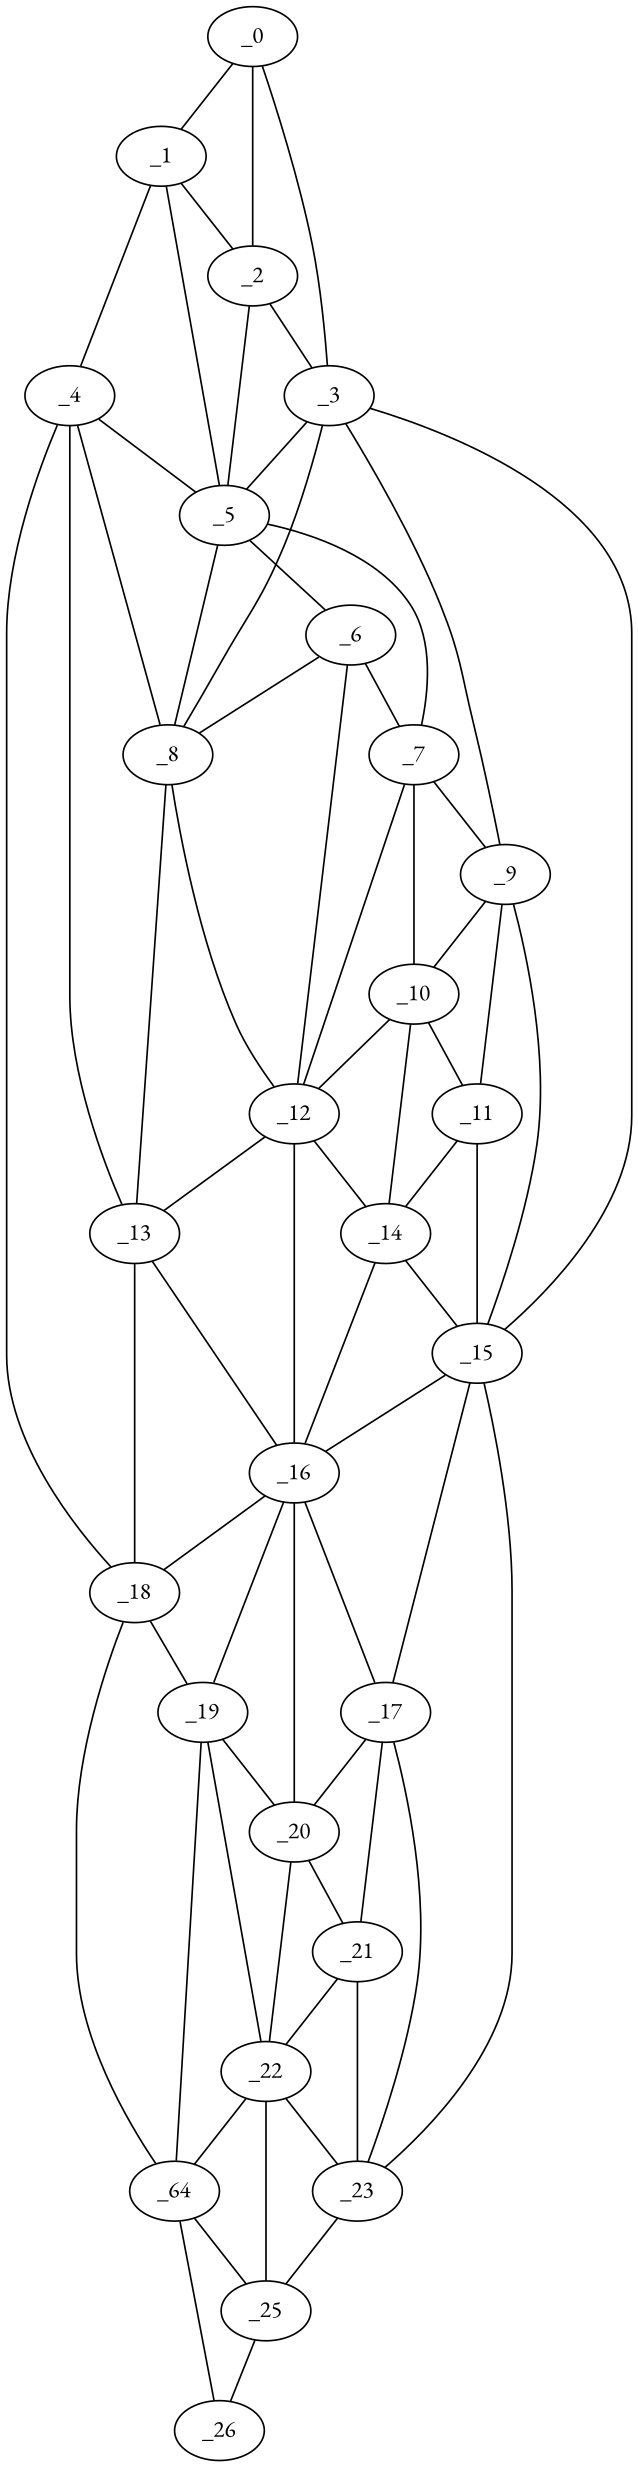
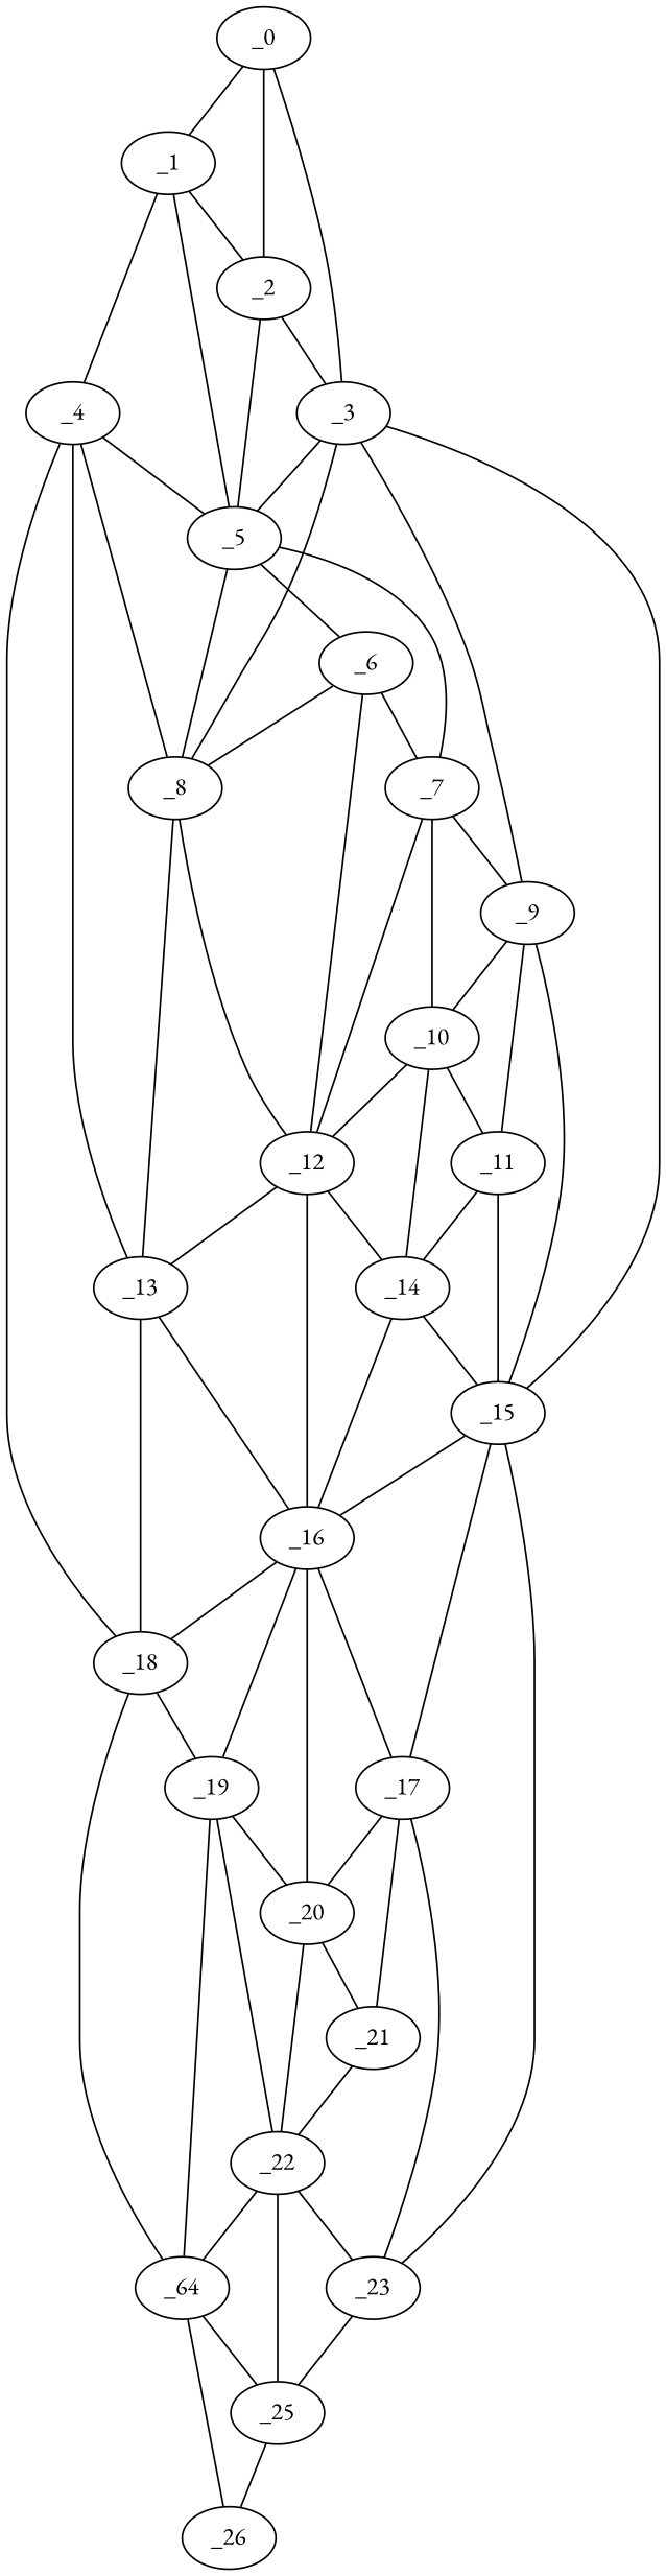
  graph {
    fontname="EB Garamond"
    node [fontname="EB Garamond" x=77 y=48]
    edge [fontname="EB Garamond" valence=2]
    _0 [x=7 y=61]
    _1 [x=9 y=73]
    _2 [x=11 y=66]
    _3 [x=15 y=49]
    _4 [x=18 y=80]
    _5 [x=23 y=66]
    _9 [x=35]
    _15 [x=61 y=46]
    _8 [x=34 y=76]
    _13 [x=51 y=78]
    _18 [y=80]
    _7 [x=31 y=57]
    _6 [x=27 y=65]
    _12 [x=49 y=65]
    _10 [x=43 y=53]
    _11 [x=47 y=49]
    _16 [x=76 y=61]
    _17
    _23 [x=96]
    _19 [x=82 y=72]
    n21 [label=_64 x=103 y=79]
    _14 [x=52 y=57]
    _20 [x=84 y=57]
    _21 [x=85 y=50]
    _25 [x=121 y=55]
    _22 [x=93 y=55]
    _26 [x=125 y=65]
    _0 -- _1 [valence=1]
    _0 -- _2
    _0 -- _3 [valence=1]
    _1 -- _2
    _1 -- _4 [valence=1]
    _1 -- _5 [valence=1]
    _2 -- _3
    _2 -- _5
    _3 -- _5
    _3 -- _9 [valence=1]
    _3 -- _15 [valence=1]
    _3 -- _8
    _4 -- _5 [valence=1]
    _4 -- _8
    _4 -- _13 [valence=1]
    _4 -- _18 [valence=1]
    _5 -- _8
    _5 -- _7 [valence=1]
    _5 -- _6
    _9 -- _15 [valence=1]
    _9 -- _10
    _9 -- _11 [valence=1]
    _15 -- _16
    _15 -- _17
    _15 -- _23 [valence=1]
    _8 -- _13
    _8 -- _12 [valence=1]
    _13 -- _18 [valence=1]
    _13 -- _16
    _18 -- _19
    _18 -- n21 [valence=1]
    _7 -- _9
    _7 -- _12 [valence=1]
    _7 -- _10
    _6 -- _8
    _6 -- _7
    _6 -- _12
    _12 -- _13 [valence=1]
    _12 -- _16
    _12 -- _14
    _10 -- _12
    _10 -- _11 [valence=1]
    _10 -- _14
    _11 -- _15
    _11 -- _14
    _16 -- _18
    _16 -- _17
    _16 -- _19
    _16 -- _20
    _17 -- _23
    _17 -- _20
    _17 -- _21 [valence=1]
    _23 -- _25 [valence=1]
    _19 -- n21 [valence=1]
    _19 -- _20
    _19 -- _22
    n21 -- _25
    n21 -- _26 [valence=1]
    _14 -- _15 [valence=1]
    _14 -- _16
    _20 -- _21
    _20 -- _22 [valence=1]
-   _21 -- _23 [valence=1]
    _21 -- _22
    _25 -- _26 [valence=1]
    _22 -- _23
    _22 -- n21 [valence=1]
    _22 -- _25
  }
